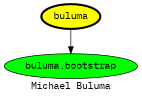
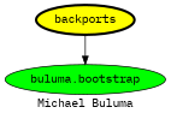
  digraph {
    label="Michael Buluma"
    fontname="IBM Plex Mono"
    node [style=filled fontname="IBM Plex Mono"]
-   backports [fillcolor=yellow penwidth=3 label=buluma]
+   backports [fillcolor=yellow penwidth=3]
    "buluma.bootstrap" [fillcolor=green]
    backports -> "buluma.bootstrap" [fontname="IBM Plex Mono"]
  }
